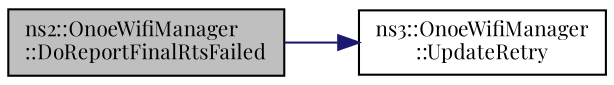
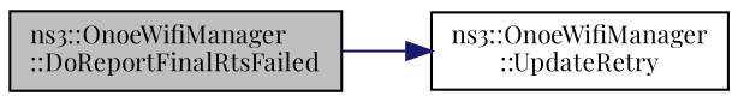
  digraph {
    rankdir=LR
    fontname="Playfair Display"
    node [color=black fontname="Playfair Display" fontsize=10 shape=record style=filled]
-   n1 [fillcolor=grey75 fontcolor=black height=0.2 label="ns2::OnoeWifiManager\l::DoReportFinalRtsFailed" width=0.4]
+   n1 [fillcolor=grey75 fontcolor=black height=0.2 label="ns3::OnoeWifiManager\l::DoReportFinalRtsFailed" width=0.4]
    n2 [fillcolor=white height=0.2 label="ns3::OnoeWifiManager\l::UpdateRetry" width=0.4]
    n1 -> n2 [color=midnightblue fontname="Playfair Display" fontsize=10 labelfontname=Helvetica labelfontsize=10 style=solid]
  }
